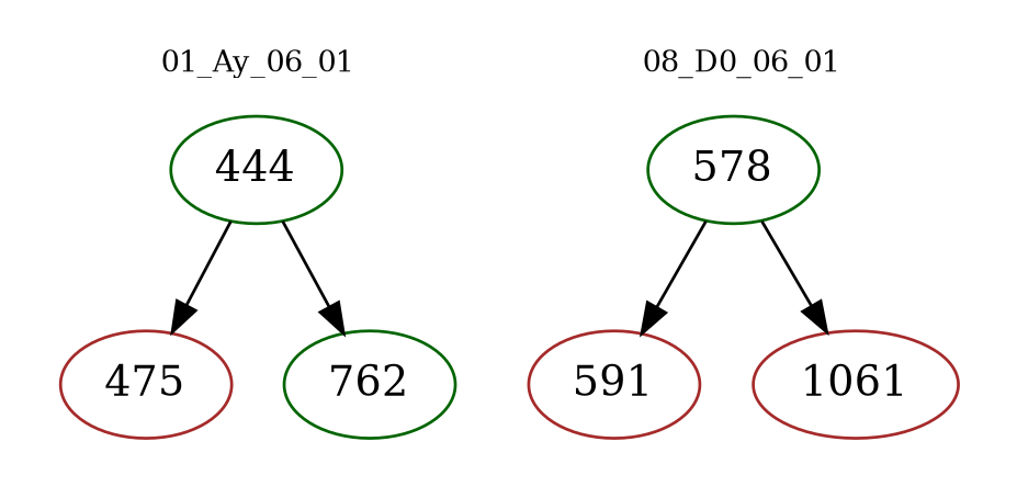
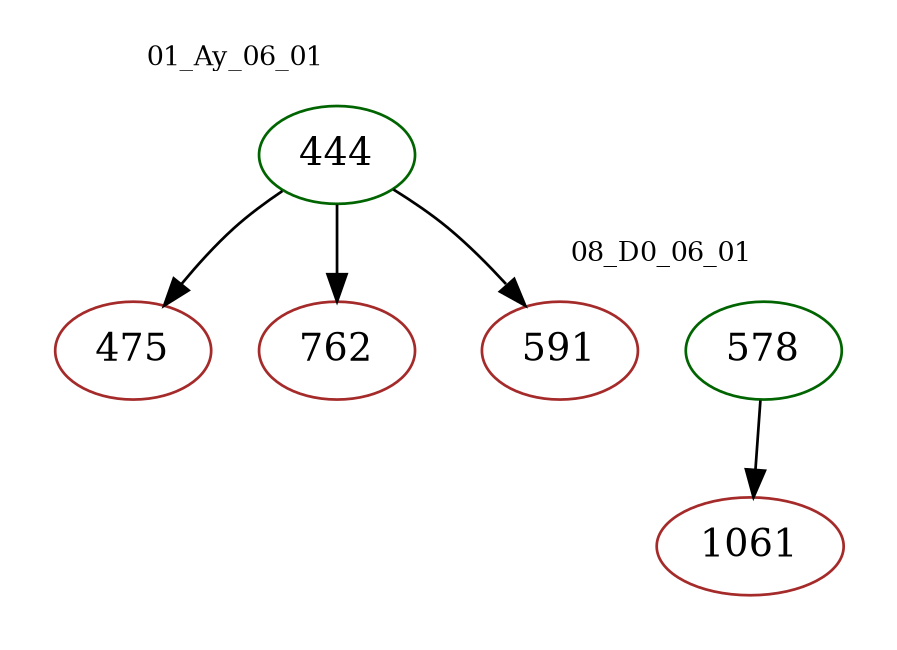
  digraph {
    node [color=brown]
    edge [color=black]
    n1 [color=darkgreen label=444]
    n2 [label=475]
-   n3 [color=darkgreen label=762]
+   n3 [label=762]
    n4 [color=darkgreen label=578]
    n5 [label=591]
    n6 [label=1061]
    subgraph cluster_1 {
      color=white
      fontsize=10
      label="01_Ay_06_01"
      n1
      n2
      n3
    }
    subgraph cluster_2 {
      color=white
      fontsize=10
      label="08_D0_06_01"
      n4
      n5
      n6
    }
    n1 -> n2
    n1 -> n3
-   n4 -> n5
+   n1 -> n5
    n4 -> n6
  }
